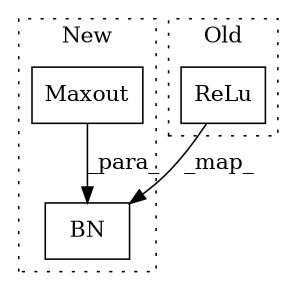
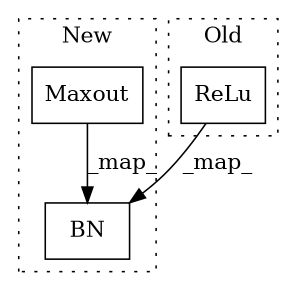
  digraph {
    node [a=32 shape=box]
    n1 [l="7,1" label=Maxout s="8277,8299"]
    n2 [l="3,1" label=BN s="8274,8300"]
    n3 [l="5,1" label=ReLu s="8274,8294"]
    subgraph cluster_1 {
      label=New
      style=dotted
      n1
      n2
    }
    subgraph cluster_2 {
      label=Old
      style=dotted
      n3
    }
-   n1 -> n2 [label=_para_]
+   n1 -> n2 [label=_map_]
    n3 -> n2 [label=_map_]
  }
